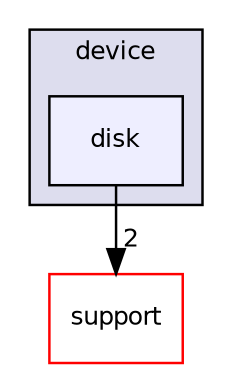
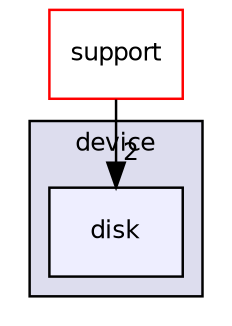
  digraph {
    compound=true
    node [fontname=Helvetica fontsize=10 shape=box style=filled]
    n1 [fillcolor="#eeeeff" label=disk pencolor=black]
    n2 [color=red fillcolor=white label=support]
    subgraph cluster_1 {
      bgcolor="#ddddee"
      fontname=Helvetica
      fontsize=10
      label=device
      pencolor=black
      n1
    }
-   n1 -> n2 [headlabel=2 labeldistance=1.5 labelfontname=Helvetica labelfontsize=10]
+   n2 -> n1 [headlabel=2 labeldistance=1.5 labelfontname=Helvetica labelfontsize=10]
  }
